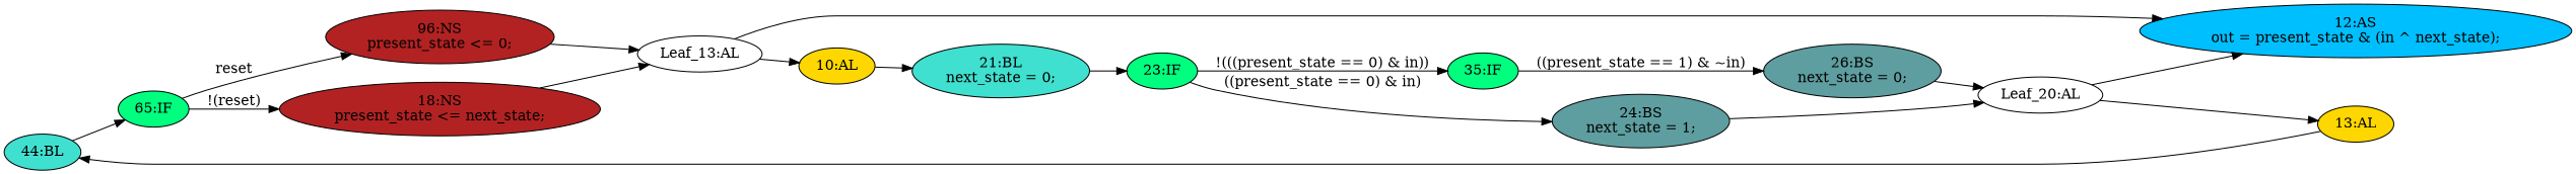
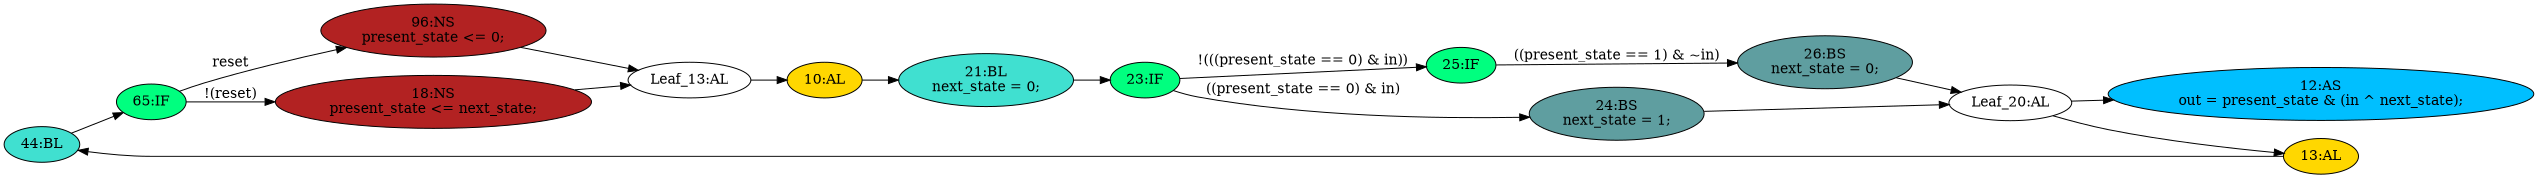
  strict digraph {
    rankdir=LR
    node [fillcolor=springgreen statements="[]" style=filled typ=IfStatement]
    edge [cond="[]" lineno=None]
    n1 [ast="<pyverilog.vparser.ast.Block object at 0x7f4f824e3ed0>" fillcolor=turquoise label="44:BL" typ=Block]
    n2 [ast="<pyverilog.vparser.ast.IfStatement object at 0x7f4f824f1650>" label="65:IF"]
    n3 [ast="<pyverilog.vparser.ast.NonblockingSubstitution object at 0x7f4f824f1550>" fillcolor=firebrick label="96:NS\npresent_state <= 0;" statements="[<pyverilog.vparser.ast.NonblockingSubstitution object at 0x7f4f824f1550>]" typ=NonblockingSubstitution]
    n4 [ast="<pyverilog.vparser.ast.NonblockingSubstitution object at 0x7f4f824fd610>" fillcolor=firebrick label="18:NS\npresent_state <= next_state;" statements="[<pyverilog.vparser.ast.NonblockingSubstitution object at 0x7f4f824fd610>]" typ=NonblockingSubstitution]
    n5 [def_var="['present_state']" label="Leaf_13:AL" fillcolor="" statements="" style="" typ=""]
    n6 [ast="<pyverilog.vparser.ast.IfStatement object at 0x7f4f82560950>" label="23:IF"]
-   n7 [ast="<pyverilog.vparser.ast.IfStatement object at 0x7f4f82506150>" label="35:IF"]
+   n7 [ast="<pyverilog.vparser.ast.IfStatement object at 0x7f4f82506150>" label="25:IF"]
    n8 [ast="<pyverilog.vparser.ast.BlockingSubstitution object at 0x7f4f825607d0>" fillcolor=cadetblue label="24:BS\nnext_state = 1;" statements="[<pyverilog.vparser.ast.BlockingSubstitution object at 0x7f4f825607d0>]" typ=BlockingSubstitution]
    n9 [ast="<pyverilog.vparser.ast.BlockingSubstitution object at 0x7f4f82158cd0>" fillcolor=cadetblue label="26:BS\nnext_state = 0;" statements="[<pyverilog.vparser.ast.BlockingSubstitution object at 0x7f4f82158cd0>]" typ=BlockingSubstitution]
    n10 [def_var="['next_state']" label="Leaf_20:AL" fillcolor="" statements="" style="" typ=""]
    n11 [ast="<pyverilog.vparser.ast.Assign object at 0x7f4f82496bd0>" def_var="['out']" fillcolor=deepskyblue label="12:AS\nout = present_state & (in ^ next_state);" typ=Assign use_var="['present_state', 'in', 'next_state']"]
    n12 [ast="<pyverilog.vparser.ast.Always object at 0x7f4f8248ee90>" clk_sens=True fillcolor=gold label="13:AL" sens="['clk', 'reset']" typ=Always use_var="['reset', 'next_state']"]
    n13 [ast="<pyverilog.vparser.ast.Always object at 0x7f4f824e6950>" clk_sens=False fillcolor=gold label="10:AL" sens="['present_state', 'in']" typ=Always use_var="['present_state', 'in']"]
    n14 [ast="<pyverilog.vparser.ast.Block object at 0x7f4f824e6d10>" fillcolor=turquoise label="21:BL\nnext_state = 0;" statements="[<pyverilog.vparser.ast.BlockingSubstitution object at 0x7f4f824e6150>]" typ=Block]
    n1 -> n2
    n2 -> n3 [cond="['reset']" label=reset lineno=15]
    n2 -> n4 [cond="['reset']" label="!(reset)" lineno=15]
    n3 -> n5
    n4 -> n5
-   n5 -> n11 [cond="" lineno=""]
    n5 -> n13 [cond="" lineno=""]
    n6 -> n7 [cond="['present_state', 'in']" label="!(((present_state == 0) & in))" lineno=23]
    n6 -> n8 [cond="['present_state', 'in']" label="((present_state == 0) & in)" lineno=23]
    n7 -> n9 [cond="['present_state', 'in']" label="((present_state == 1) & ~in)" lineno=25]
    n8 -> n10
    n9 -> n10
    n10 -> n11 [cond="" lineno=""]
    n10 -> n12 [cond="" lineno=""]
    n12 -> n1
    n13 -> n14
    n14 -> n6
  }
